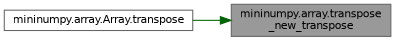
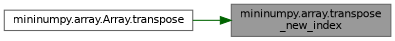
  digraph {
    rankdir=RL
    node [fontname=Helvetica fontsize=10 shape=box style=filled]
-   n1 [color=gray40 fillcolor=grey60 fontcolor=black height=0.2 label="mininumpy.array.transpose\l_new_transpose" width=0.4]
+   n1 [color=gray40 fillcolor=grey60 fontcolor=black height=0.2 label="mininumpy.array.transpose\l_new_index" width=0.4]
    n2 [color=grey40 fillcolor=white height=0.2 label="mininumpy.array.Array.transpose" width=0.4]
    n1 -> n2 [color=darkgreen dir=back fontname=Helvetica fontsize=10 labelfontname=Helvetica labelfontsize=10 style=solid]
  }
